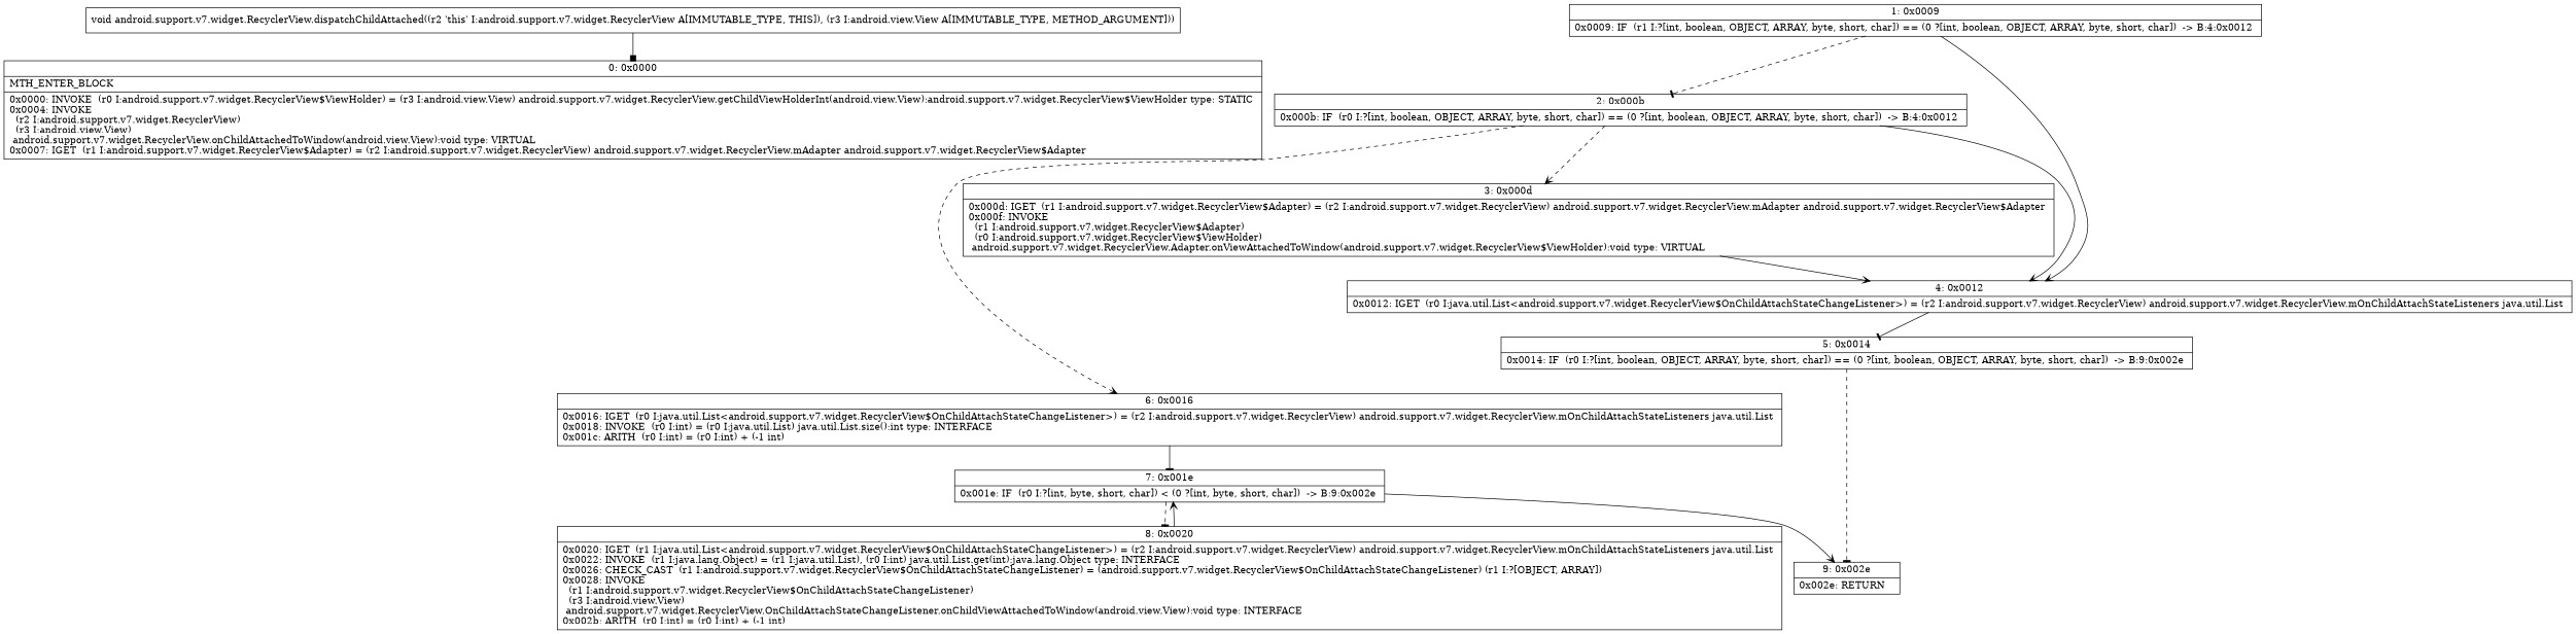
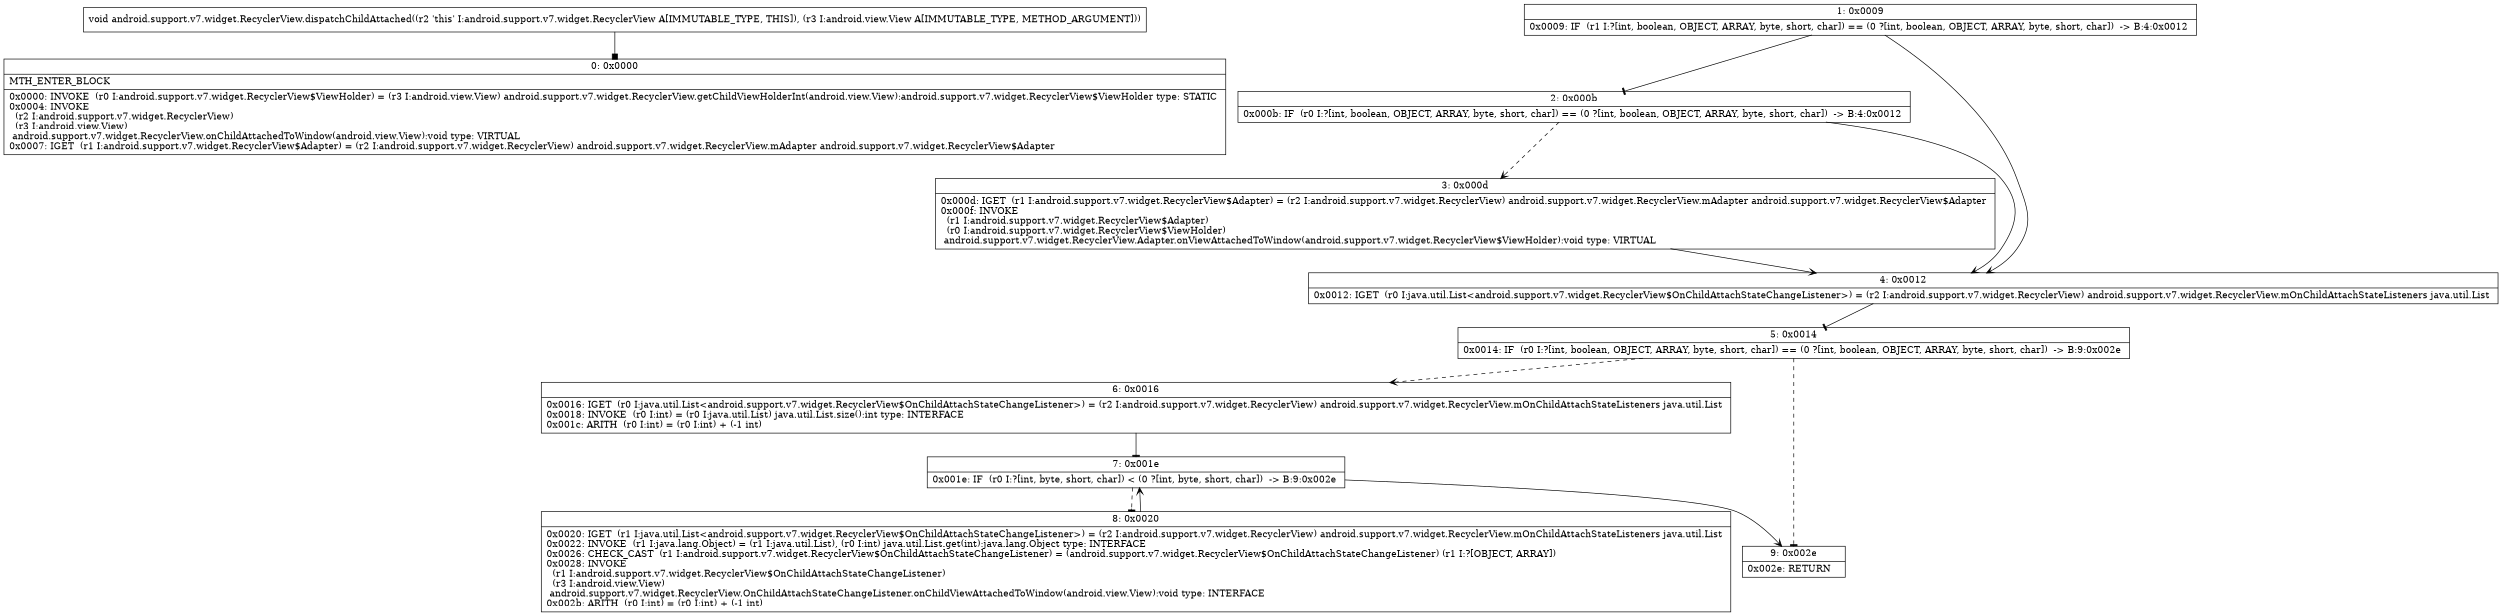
  digraph {
    node [shape=record]
    edge [arrowhead=vee]
    n1 [label="{0\:\ 0x0000|MTH_ENTER_BLOCK\l|0x0000: INVOKE  (r0 I:android.support.v7.widget.RecyclerView$ViewHolder) = (r3 I:android.view.View) android.support.v7.widget.RecyclerView.getChildViewHolderInt(android.view.View):android.support.v7.widget.RecyclerView$ViewHolder type: STATIC \l0x0004: INVOKE  \l  (r2 I:android.support.v7.widget.RecyclerView)\l  (r3 I:android.view.View)\l android.support.v7.widget.RecyclerView.onChildAttachedToWindow(android.view.View):void type: VIRTUAL \l0x0007: IGET  (r1 I:android.support.v7.widget.RecyclerView$Adapter) = (r2 I:android.support.v7.widget.RecyclerView) android.support.v7.widget.RecyclerView.mAdapter android.support.v7.widget.RecyclerView$Adapter \l}"]
    n2 [label="{1\:\ 0x0009|0x0009: IF  (r1 I:?[int, boolean, OBJECT, ARRAY, byte, short, char]) == (0 ?[int, boolean, OBJECT, ARRAY, byte, short, char])  \-\> B:4:0x0012 \l}"]
    n3 [label="{2\:\ 0x000b|0x000b: IF  (r0 I:?[int, boolean, OBJECT, ARRAY, byte, short, char]) == (0 ?[int, boolean, OBJECT, ARRAY, byte, short, char])  \-\> B:4:0x0012 \l}"]
    n4 [label="{4\:\ 0x0012|0x0012: IGET  (r0 I:java.util.List\<android.support.v7.widget.RecyclerView$OnChildAttachStateChangeListener\>) = (r2 I:android.support.v7.widget.RecyclerView) android.support.v7.widget.RecyclerView.mOnChildAttachStateListeners java.util.List \l}"]
    n5 [label="{3\:\ 0x000d|0x000d: IGET  (r1 I:android.support.v7.widget.RecyclerView$Adapter) = (r2 I:android.support.v7.widget.RecyclerView) android.support.v7.widget.RecyclerView.mAdapter android.support.v7.widget.RecyclerView$Adapter \l0x000f: INVOKE  \l  (r1 I:android.support.v7.widget.RecyclerView$Adapter)\l  (r0 I:android.support.v7.widget.RecyclerView$ViewHolder)\l android.support.v7.widget.RecyclerView.Adapter.onViewAttachedToWindow(android.support.v7.widget.RecyclerView$ViewHolder):void type: VIRTUAL \l}"]
    n6 [label="{5\:\ 0x0014|0x0014: IF  (r0 I:?[int, boolean, OBJECT, ARRAY, byte, short, char]) == (0 ?[int, boolean, OBJECT, ARRAY, byte, short, char])  \-\> B:9:0x002e \l}"]
    n7 [label="{6\:\ 0x0016|0x0016: IGET  (r0 I:java.util.List\<android.support.v7.widget.RecyclerView$OnChildAttachStateChangeListener\>) = (r2 I:android.support.v7.widget.RecyclerView) android.support.v7.widget.RecyclerView.mOnChildAttachStateListeners java.util.List \l0x0018: INVOKE  (r0 I:int) = (r0 I:java.util.List) java.util.List.size():int type: INTERFACE \l0x001c: ARITH  (r0 I:int) = (r0 I:int) + (\-1 int) \l}"]
    n8 [label="{9\:\ 0x002e|0x002e: RETURN   \l}"]
    n9 [label="{7\:\ 0x001e|0x001e: IF  (r0 I:?[int, byte, short, char]) \< (0 ?[int, byte, short, char])  \-\> B:9:0x002e \l}"]
    n10 [label="{8\:\ 0x0020|0x0020: IGET  (r1 I:java.util.List\<android.support.v7.widget.RecyclerView$OnChildAttachStateChangeListener\>) = (r2 I:android.support.v7.widget.RecyclerView) android.support.v7.widget.RecyclerView.mOnChildAttachStateListeners java.util.List \l0x0022: INVOKE  (r1 I:java.lang.Object) = (r1 I:java.util.List), (r0 I:int) java.util.List.get(int):java.lang.Object type: INTERFACE \l0x0026: CHECK_CAST  (r1 I:android.support.v7.widget.RecyclerView$OnChildAttachStateChangeListener) = (android.support.v7.widget.RecyclerView$OnChildAttachStateChangeListener) (r1 I:?[OBJECT, ARRAY]) \l0x0028: INVOKE  \l  (r1 I:android.support.v7.widget.RecyclerView$OnChildAttachStateChangeListener)\l  (r3 I:android.view.View)\l android.support.v7.widget.RecyclerView.OnChildAttachStateChangeListener.onChildViewAttachedToWindow(android.view.View):void type: INTERFACE \l0x002b: ARITH  (r0 I:int) = (r0 I:int) + (\-1 int) \l}"]
    n11 [label="{void android.support.v7.widget.RecyclerView.dispatchChildAttached((r2 'this' I:android.support.v7.widget.RecyclerView A[IMMUTABLE_TYPE, THIS]), (r3 I:android.view.View A[IMMUTABLE_TYPE, METHOD_ARGUMENT])) }"]
-   n2 -> n3 [arrowhead=tee style=dashed]
+   n2 -> n3 [arrowhead=tee style=solid]
    n2 -> n4
    n3 -> n4
    n3 -> n5 [style=dashed]
    n4 -> n6 [arrowhead=tee]
    n5 -> n4
-   n3 -> n7 [style=dashed]
+   n6 -> n7 [style=dashed]
    n6 -> n8 [arrowhead=tee style=dashed]
    n7 -> n9 [arrowhead=tee]
    n9 -> n8
    n9 -> n10 [arrowhead=tee style=dashed]
    n10 -> n9
    n11 -> n1 [arrowhead=box]
  }
